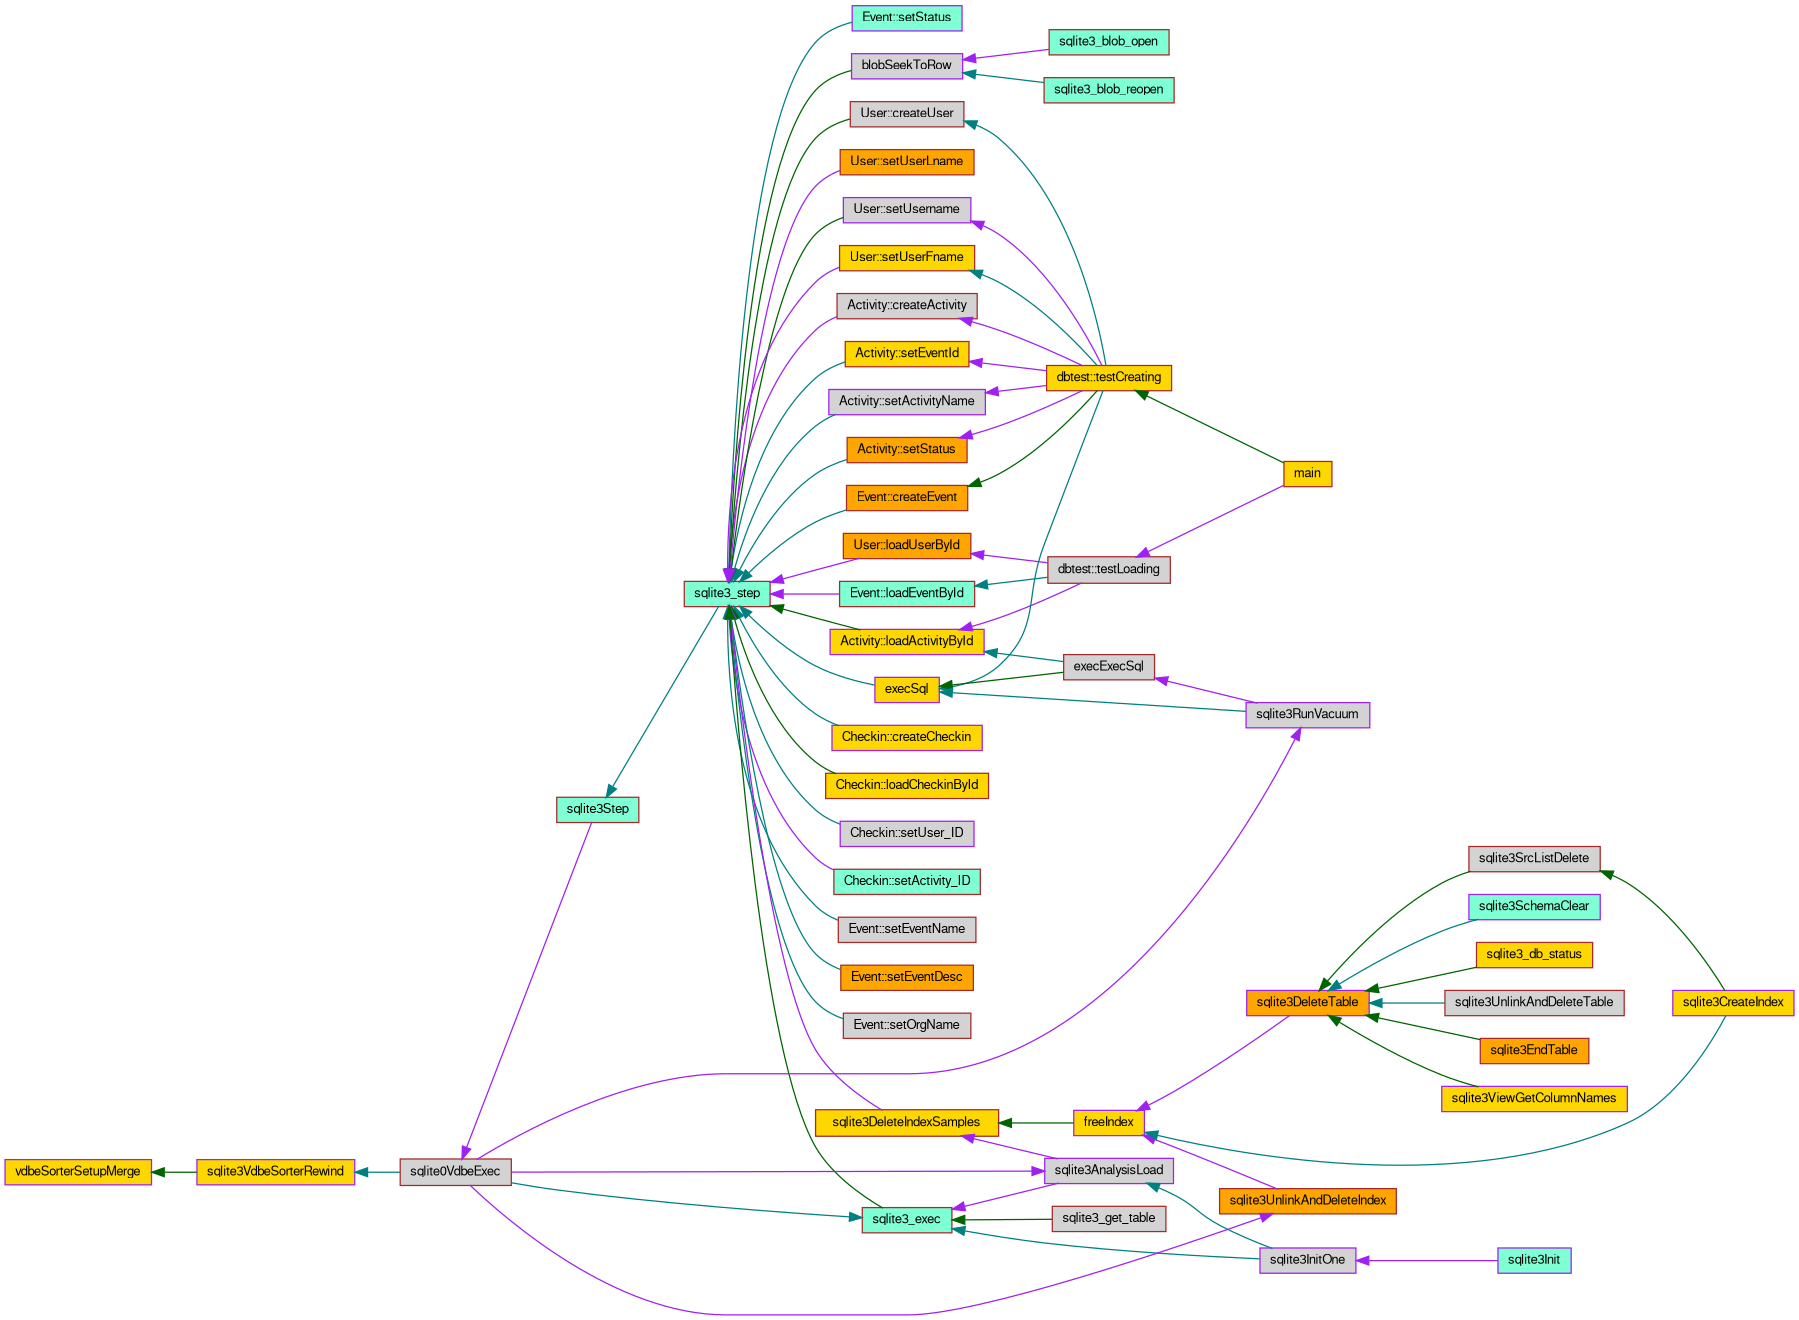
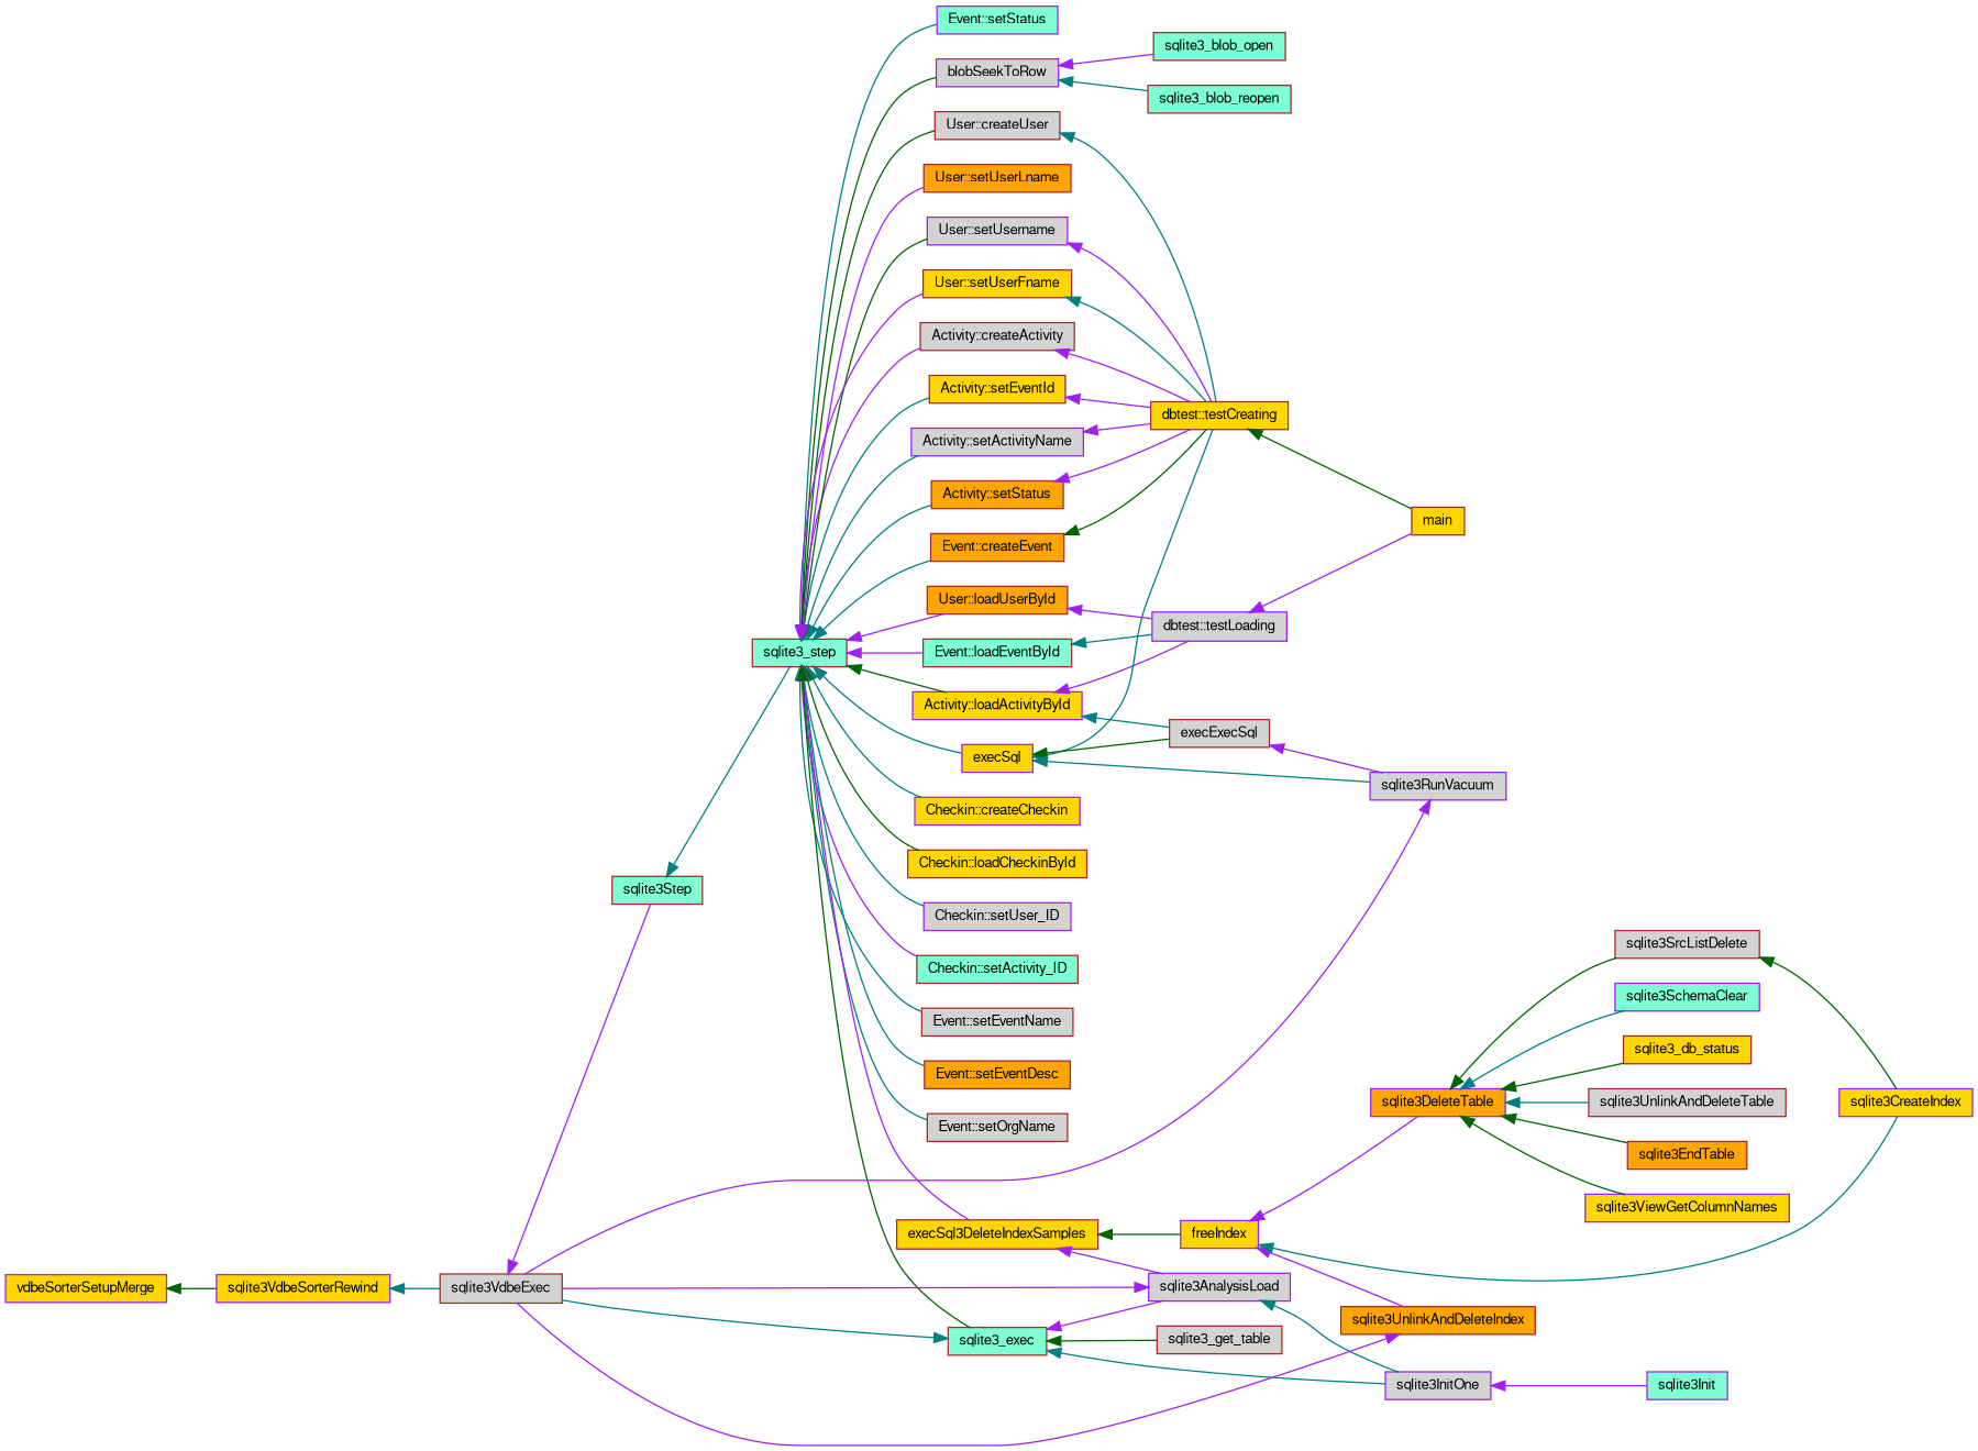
  digraph {
    rankdir=LR
    node [color=brown fillcolor=lightgrey fontname=FreeSans fontsize=10 shape=record style=filled]
    edge [color=teal dir=back fontname=FreeSans fontsize=10 labelfontname=FreeSans labelfontsize=10 style=solid]
    n1 [color=purple fillcolor=gold fontcolor=black height=0.2 label=vdbeSorterSetupMerge width=0.4]
    n2 [color=purple fillcolor=gold height=0.2 label=sqlite3VdbeSorterRewind width=0.4]
-   n3 [height=0.2 label=sqlite0VdbeExec width=0.4]
+   n3 [height=0.2 label=sqlite3VdbeExec width=0.4]
    n4 [fillcolor=aquamarine height=0.2 label=sqlite3Step width=0.4]
    n5 [fillcolor=aquamarine height=0.2 label=sqlite3_step width=0.4]
    n6 [height=0.2 label="Activity::createActivity" width=0.4]
    n7 [color=purple fillcolor=gold height=0.2 label="Activity::loadActivityById" width=0.4]
    n8 [fillcolor=gold height=0.2 label="Activity::setEventId" width=0.4]
    n9 [color=purple height=0.2 label="Activity::setActivityName" width=0.4]
    n10 [fillcolor=orange height=0.2 label="Activity::setStatus" width=0.4]
    n11 [color=purple fillcolor=gold height=0.2 label="Checkin::createCheckin" width=0.4]
    n12 [fillcolor=gold height=0.2 label="Checkin::loadCheckinById" width=0.4]
    n13 [color=purple height=0.2 label="Checkin::setUser_ID" width=0.4]
    n14 [fillcolor=aquamarine height=0.2 label="Checkin::setActivity_ID" width=0.4]
    n15 [fillcolor=orange height=0.2 label="Event::createEvent" width=0.4]
    n16 [fillcolor=aquamarine height=0.2 label="Event::loadEventById" width=0.4]
    n17 [height=0.2 label="Event::setEventName" width=0.4]
    n18 [fillcolor=orange height=0.2 label="Event::setEventDesc" width=0.4]
    n19 [height=0.2 label="Event::setOrgName" width=0.4]
    n20 [color=purple fillcolor=aquamarine height=0.2 label="Event::setStatus" width=0.4]
    n21 [color=purple height=0.2 label=blobSeekToRow width=0.4]
-   n22 [fillcolor=gold height=0.2 label=sqlite3DeleteIndexSamples width=0.4]
+   n22 [fillcolor=gold height=0.2 label=execSql3DeleteIndexSamples width=0.4]
    n23 [fillcolor=aquamarine height=0.2 label=sqlite3_exec width=0.4]
    n24 [color=purple fillcolor=gold height=0.2 label=execSql width=0.4]
    n25 [height=0.2 label="User::createUser" width=0.4]
    n26 [fillcolor=orange height=0.2 label="User::loadUserById" width=0.4]
    n27 [color=purple height=0.2 label="User::setUsername" width=0.4]
    n28 [fillcolor=gold height=0.2 label="User::setUserFname" width=0.4]
    n29 [fillcolor=orange height=0.2 label="User::setUserLname" width=0.4]
    n30 [fillcolor=gold height=0.2 label="dbtest::testCreating" width=0.4]
    n31 [height=0.2 label=execExecSql width=0.4]
-   n32 [height=0.2 label="dbtest::testLoading" width=0.4]
+   n32 [color=purple height=0.2 label="dbtest::testLoading" width=0.4]
    n33 [fillcolor=aquamarine height=0.2 label=sqlite3_blob_open width=0.4]
    n34 [fillcolor=aquamarine height=0.2 label=sqlite3_blob_reopen width=0.4]
    n35 [color=purple height=0.2 label=sqlite3AnalysisLoad width=0.4]
    n36 [color=purple fillcolor=gold height=0.2 label=freeIndex width=0.4]
    n37 [color=purple height=0.2 label=sqlite3InitOne width=0.4]
    n38 [height=0.2 label=sqlite3_get_table width=0.4]
    n39 [color=purple height=0.2 label=sqlite3RunVacuum width=0.4]
    n40 [fillcolor=gold height=0.2 label=main width=0.4]
    n41 [fillcolor=orange height=0.2 label=sqlite3UnlinkAndDeleteIndex width=0.4]
    n42 [color=purple fillcolor=orange height=0.2 label=sqlite3DeleteTable width=0.4]
    n43 [color=purple fillcolor=gold height=0.2 label=sqlite3CreateIndex width=0.4]
    n44 [color=purple fillcolor=aquamarine height=0.2 label=sqlite3Init width=0.4]
    n45 [fillcolor=gold height=0.2 label=sqlite3_db_status width=0.4]
    n46 [height=0.2 label=sqlite3UnlinkAndDeleteTable width=0.4]
    n47 [fillcolor=orange height=0.2 label=sqlite3EndTable width=0.4]
    n48 [color=purple fillcolor=gold height=0.2 label=sqlite3ViewGetColumnNames width=0.4]
    n49 [height=0.2 label=sqlite3SrcListDelete width=0.4]
    n50 [color=purple fillcolor=aquamarine height=0.2 label=sqlite3SchemaClear width=0.4]
    n1 -> n2 [color=darkgreen]
    n2 -> n3
    n3 -> n4 [color=purple]
    n4 -> n5
    n5 -> n6 [color=purple]
    n5 -> n7 [color=darkgreen]
    n5 -> n8
    n5 -> n9
    n5 -> n10
    n5 -> n11
    n5 -> n12 [color=darkgreen]
    n5 -> n13
    n5 -> n14 [color=purple]
    n5 -> n15
    n5 -> n16 [color=purple]
    n5 -> n17
    n5 -> n18
    n5 -> n19
    n5 -> n20
    n5 -> n21 [color=darkgreen]
    n5 -> n22 [color=purple]
    n5 -> n23 [color=darkgreen]
    n5 -> n24
    n5 -> n25 [color=darkgreen]
    n5 -> n26 [color=purple]
    n5 -> n27 [color=darkgreen]
    n5 -> n28 [color=purple]
    n5 -> n29 [color=purple]
    n6 -> n30 [color=purple]
    n7 -> n31
    n7 -> n32 [color=purple]
    n8 -> n30 [color=purple]
    n9 -> n30 [color=purple]
    n10 -> n30 [color=purple]
    n15 -> n30 [color=darkgreen]
    n16 -> n32
    n21 -> n33 [color=purple]
    n21 -> n34
    n22 -> n35 [color=purple]
    n22 -> n36 [color=darkgreen]
    n23 -> n3
    n23 -> n35 [color=purple]
    n23 -> n37
    n23 -> n38 [color=darkgreen]
    n24 -> n30
    n24 -> n31 [color=darkgreen]
    n24 -> n39
    n25 -> n30
    n26 -> n32 [color=purple]
    n27 -> n30 [color=purple]
    n28 -> n30
    n30 -> n40 [color=darkgreen]
    n31 -> n39 [color=purple]
    n32 -> n40 [color=purple]
    n35 -> n3 [color=purple]
    n35 -> n37
    n36 -> n41 [color=purple]
    n36 -> n42 [color=purple]
    n36 -> n43
    n37 -> n44 [color=purple]
    n39 -> n3 [color=purple]
    n41 -> n3 [color=purple]
    n42 -> n45 [color=darkgreen]
    n42 -> n46
    n42 -> n47 [color=darkgreen]
    n42 -> n48 [color=darkgreen]
    n42 -> n49 [color=darkgreen]
    n42 -> n50
    n49 -> n43 [color=darkgreen]
  }
